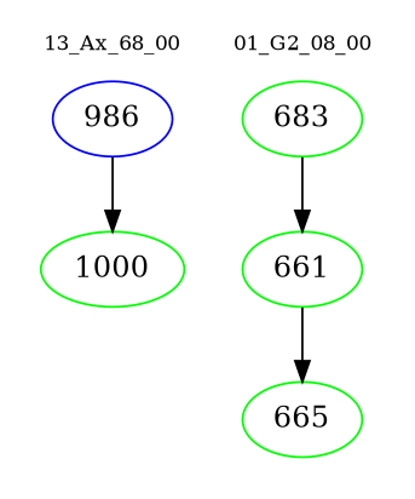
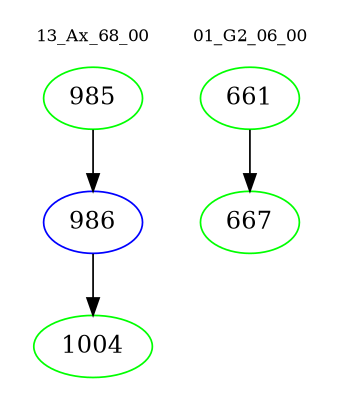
  digraph {
    node [color=green]
    edge [color=black]
+   n1 [label=985]
    n2 [color=blue label=986]
-   n3 [label=1000]
-   n4 [label=683]
+   n3 [label=1004]
    n5 [label=661]
-   n6 [label=665]
+   n6 [label=667]
    subgraph cluster_1 {
      color=white
      fontsize=10
      label="13_Ax_68_00"
+     n1
      n2
      n3
    }
    subgraph cluster_2 {
      color=white
      fontsize=10
-     label="01_G2_08_00"
-     n4
+     label="01_G2_06_00"
      n5
      n6
    }
+   n1 -> n2
    n2 -> n3
-   n4 -> n5
    n5 -> n6
  }
